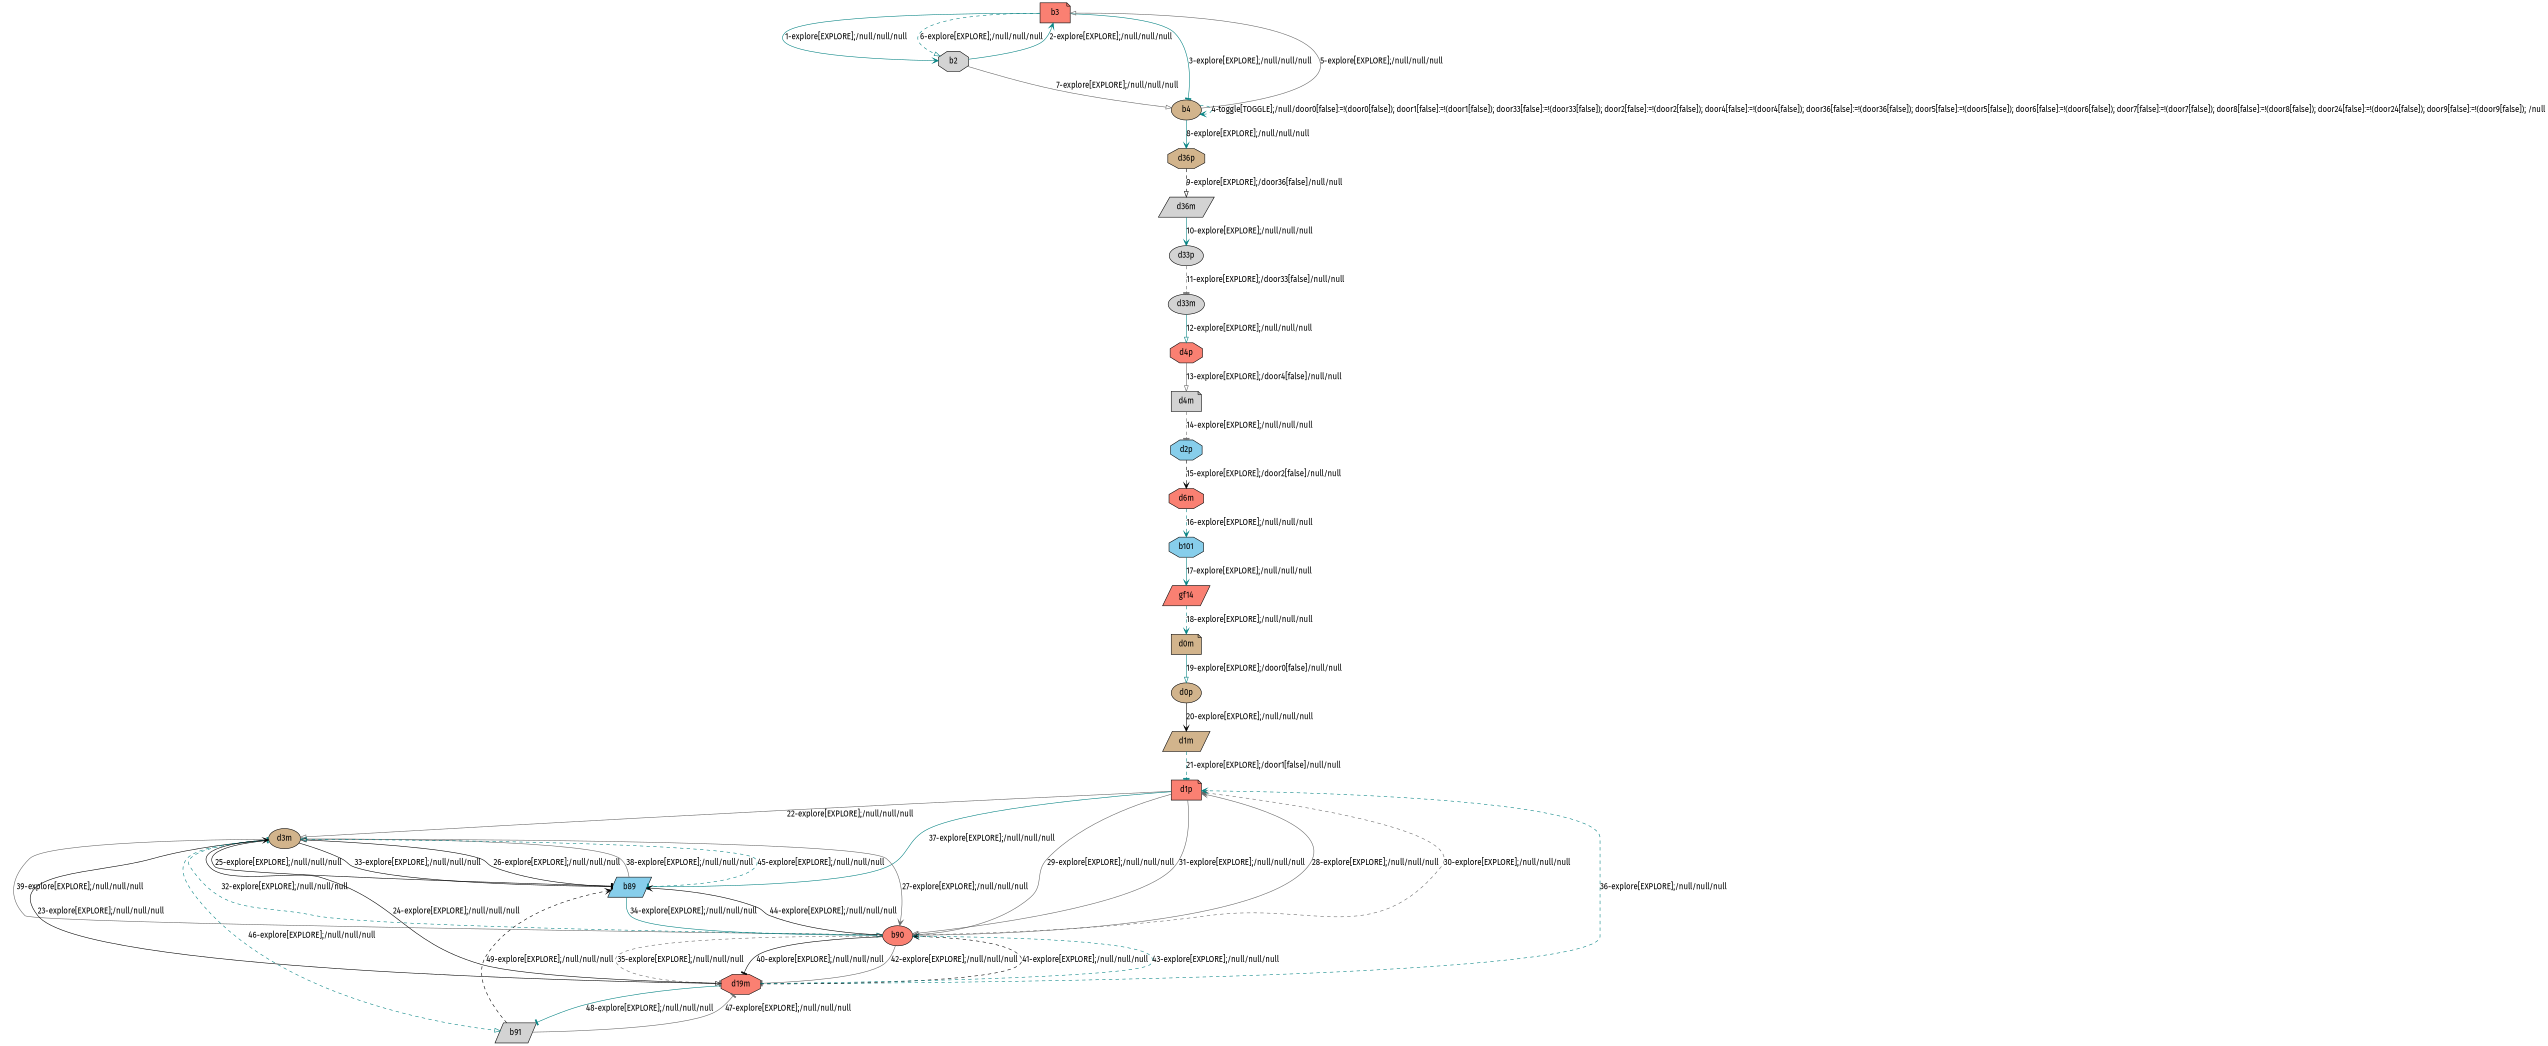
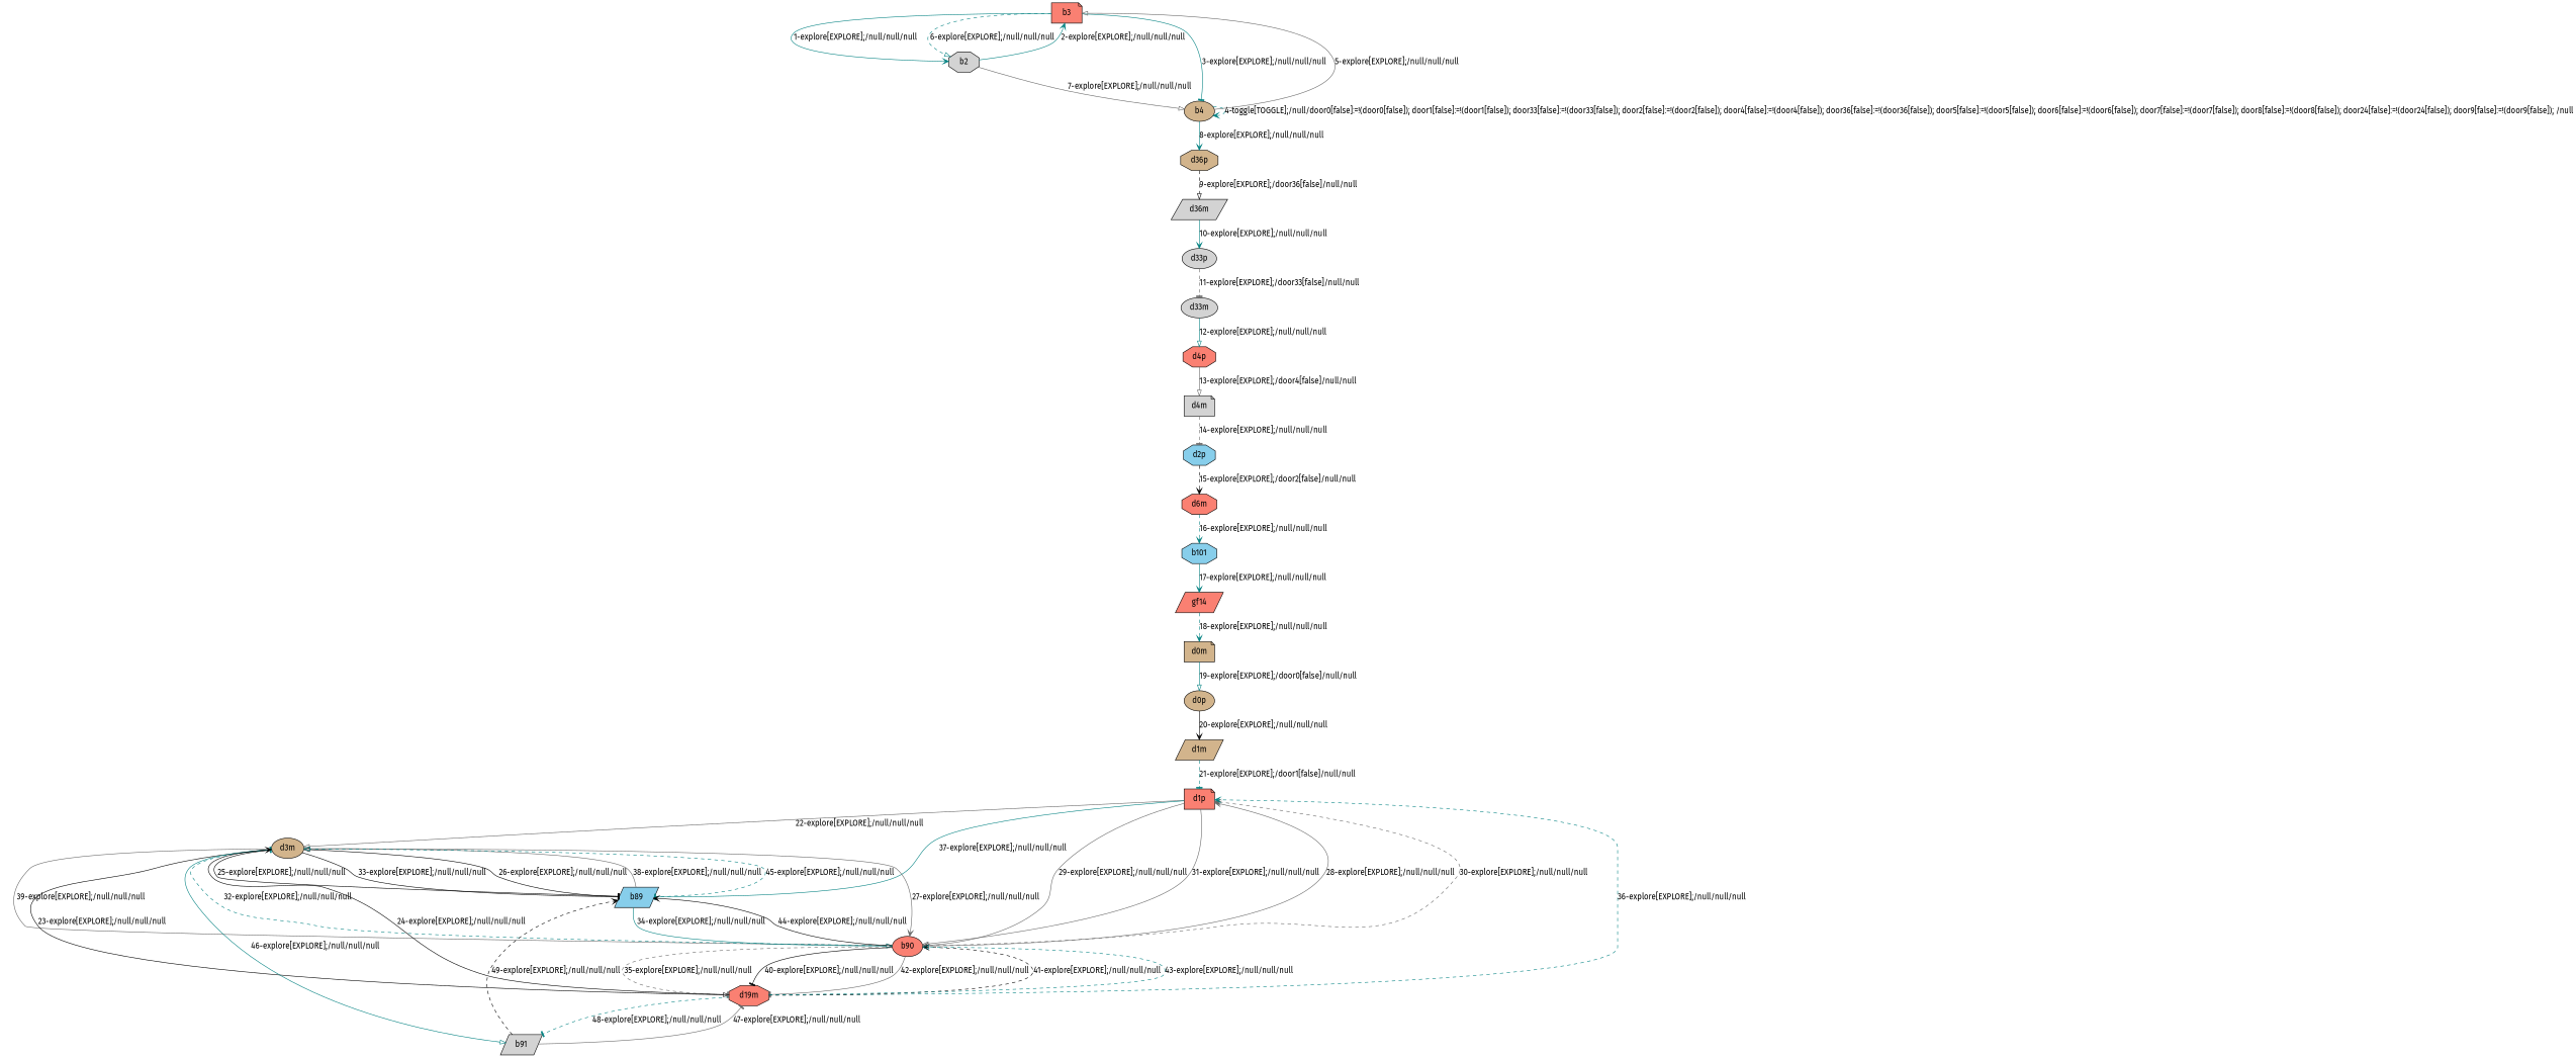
  digraph {
    fontname="Fira Sans"
    node [fillcolor=salmon fontname="Fira Sans" shape=octagon style=filled]
    edge [arrowhead=vee color=teal fontname="Fira Sans" style=solid]
    b3 [shape=note]
    b2 [fillcolor=lightgrey]
    b4 [fillcolor=tan shape=ellipse]
    d36p [fillcolor=tan]
    d36m [fillcolor=lightgrey shape=parallelogram]
    d33p [fillcolor=lightgrey shape=ellipse]
    d33m [fillcolor=lightgrey shape=ellipse]
    d4p
    d4m [fillcolor=lightgrey shape=note]
    d2p [fillcolor=skyblue]
    n11 [label=d6m]
    b101 [fillcolor=skyblue]
    gf14 [shape=parallelogram]
    d0m [fillcolor=tan shape=note]
    d0p [fillcolor=tan shape=ellipse]
    d1m [fillcolor=tan shape=parallelogram]
    d1p [shape=note]
    d3m [fillcolor=tan shape=ellipse]
    b89 [fillcolor=skyblue shape=parallelogram]
    b90 [shape=ellipse]
    d19m
    b91 [fillcolor=lightgrey shape=parallelogram]
    b3 -> b2 [label="1-explore[EXPLORE];/null/null/null"]
    b3 -> b2 [arrowhead=onormal label="6-explore[EXPLORE];/null/null/null" style=dashed]
    b3 -> b4 [arrowhead=tee label="3-explore[EXPLORE];/null/null/null"]
    b2 -> b3 [label="2-explore[EXPLORE];/null/null/null"]
    b2 -> b4 [arrowhead=onormal color=gray40 label="7-explore[EXPLORE];/null/null/null"]
    b4 -> b3 [arrowhead=onormal color=gray40 label="5-explore[EXPLORE];/null/null/null"]
    b4 -> b4 [label="4-toggle[TOGGLE];/null/door0[false]:=!(door0[false]); door1[false]:=!(door1[false]); door33[false]:=!(door33[false]); door2[false]:=!(door2[false]); door4[false]:=!(door4[false]); door36[false]:=!(door36[false]); door5[false]:=!(door5[false]); door6[false]:=!(door6[false]); door7[false]:=!(door7[false]); door8[false]:=!(door8[false]); door24[false]:=!(door24[false]); door9[false]:=!(door9[false]); /null" style=dashed]
    b4 -> d36p [label="8-explore[EXPLORE];/null/null/null"]
    d36p -> d36m [arrowhead=onormal color=black label="9-explore[EXPLORE];/door36[false]/null/null" style=dashed]
    d36m -> d33p [label="10-explore[EXPLORE];/null/null/null"]
    d33p -> d33m [arrowhead=tee color=gray40 label="11-explore[EXPLORE];/door33[false]/null/null" style=dashed]
    d33m -> d4p [arrowhead=onormal label="12-explore[EXPLORE];/null/null/null"]
    d4p -> d4m [arrowhead=onormal color=gray40 label="13-explore[EXPLORE];/door4[false]/null/null"]
    d4m -> d2p [arrowhead=tee color=gray40 label="14-explore[EXPLORE];/null/null/null" style=dashed]
    d2p -> n11 [color=black label="15-explore[EXPLORE];/door2[false]/null/null" style=dashed]
    n11 -> b101 [label="16-explore[EXPLORE];/null/null/null" style=dashed]
    b101 -> gf14 [label="17-explore[EXPLORE];/null/null/null"]
    gf14 -> d0m [label="18-explore[EXPLORE];/null/null/null" style=dashed]
    d0m -> d0p [arrowhead=onormal label="19-explore[EXPLORE];/door0[false]/null/null"]
    d0p -> d1m [color=black label="20-explore[EXPLORE];/null/null/null"]
    d1m -> d1p [arrowhead=tee label="21-explore[EXPLORE];/door1[false]/null/null" style=dashed]
    d1p -> d3m [arrowhead=onormal color=gray40 label="22-explore[EXPLORE];/null/null/null"]
    d1p -> b89 [arrowhead=tee label="37-explore[EXPLORE];/null/null/null"]
    d1p -> b90 [color=gray40 label="29-explore[EXPLORE];/null/null/null"]
    d1p -> b90 [arrowhead=onormal color=gray40 label="31-explore[EXPLORE];/null/null/null"]
    d3m -> b89 [arrowhead=tee color=black label="25-explore[EXPLORE];/null/null/null"]
    d3m -> b89 [arrowhead=tee color=black label="33-explore[EXPLORE];/null/null/null"]
    d3m -> b90 [color=gray40 label="27-explore[EXPLORE];/null/null/null"]
    d3m -> b90 [arrowhead=onormal color=gray40 label="39-explore[EXPLORE];/null/null/null"]
    d3m -> d19m [arrowhead=onormal color=black label="23-explore[EXPLORE];/null/null/null"]
-   d3m -> b91 [arrowhead=onormal label="46-explore[EXPLORE];/null/null/null" style=dashed]
+   d3m -> b91 [arrowhead=onormal label="46-explore[EXPLORE];/null/null/null"]
    b89 -> d3m [arrowhead=onormal color=black label="26-explore[EXPLORE];/null/null/null"]
    b89 -> d3m [arrowhead=onormal color=gray40 label="38-explore[EXPLORE];/null/null/null"]
    b89 -> d3m [arrowhead=onormal label="45-explore[EXPLORE];/null/null/null" style=dashed]
    b89 -> b90 [arrowhead=onormal label="34-explore[EXPLORE];/null/null/null"]
    b90 -> d1p [color=gray40 label="28-explore[EXPLORE];/null/null/null"]
    b90 -> d1p [color=gray40 label="30-explore[EXPLORE];/null/null/null" style=dashed]
    b90 -> d3m [arrowhead=tee label="32-explore[EXPLORE];/null/null/null" style=dashed]
    b90 -> b89 [color=black label="44-explore[EXPLORE];/null/null/null"]
    b90 -> d19m [arrowhead=tee color=gray40 label="35-explore[EXPLORE];/null/null/null" style=dashed]
    b90 -> d19m [arrowhead=tee color=black label="40-explore[EXPLORE];/null/null/null"]
    b90 -> d19m [arrowhead=tee color=gray40 label="42-explore[EXPLORE];/null/null/null"]
    d19m -> d1p [label="36-explore[EXPLORE];/null/null/null" style=dashed]
    d19m -> d3m [color=black label="24-explore[EXPLORE];/null/null/null"]
    d19m -> b90 [color=black label="41-explore[EXPLORE];/null/null/null" style=dashed]
    d19m -> b90 [arrowhead=onormal label="43-explore[EXPLORE];/null/null/null" style=dashed]
-   d19m -> b91 [arrowhead=tee label="48-explore[EXPLORE];/null/null/null"]
+   d19m -> b91 [arrowhead=tee label="48-explore[EXPLORE];/null/null/null" style=dashed]
    b91 -> b89 [color=black label="49-explore[EXPLORE];/null/null/null" style=dashed]
    b91 -> d19m [arrowhead=tee color=gray40 label="47-explore[EXPLORE];/null/null/null"]
  }
